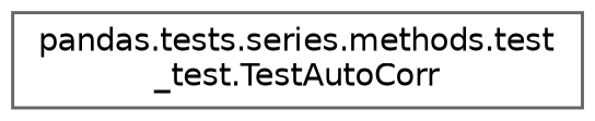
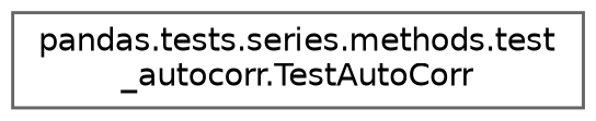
  digraph {
    rankdir=LR
-   n1 [color=grey40 fillcolor=white fontname=Helvetica fontsize=10 height=0.2 label="pandas.tests.series.methods.test\l_test.TestAutoCorr" shape=box style=filled width=0.4]
+   n1 [color=grey40 fillcolor=white fontname=Helvetica fontsize=10 height=0.2 label="pandas.tests.series.methods.test\l_autocorr.TestAutoCorr" shape=box style=filled width=0.4]
  }
